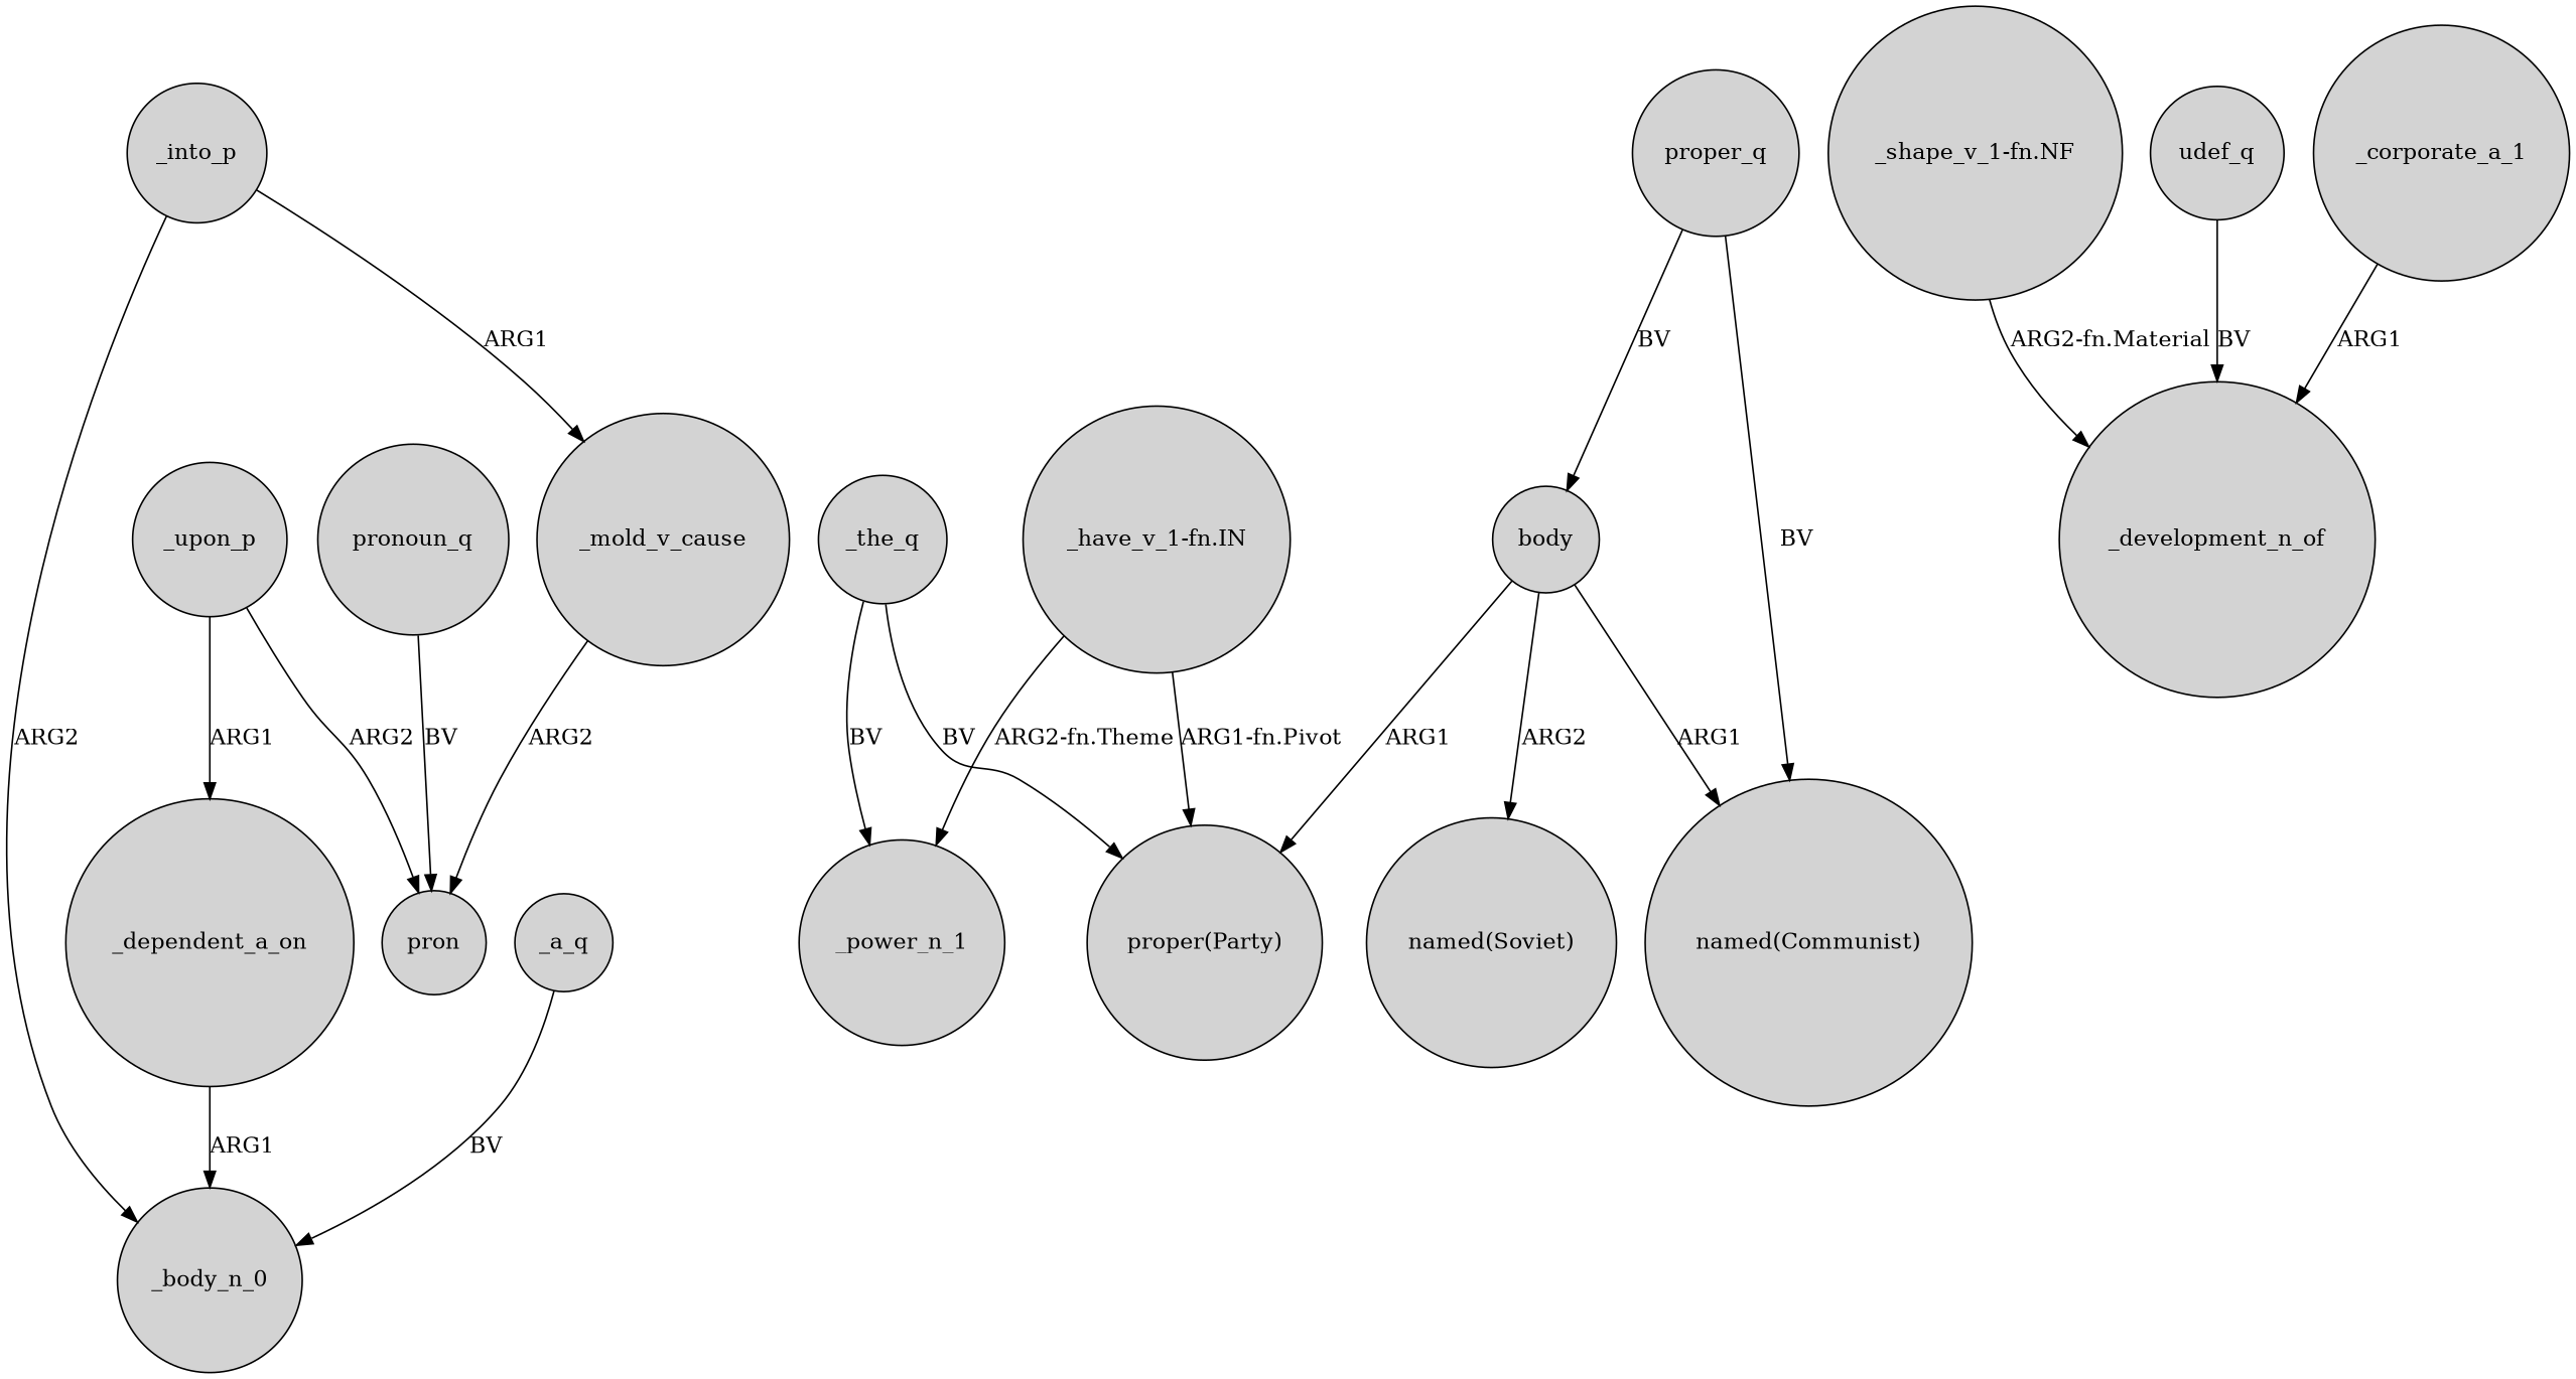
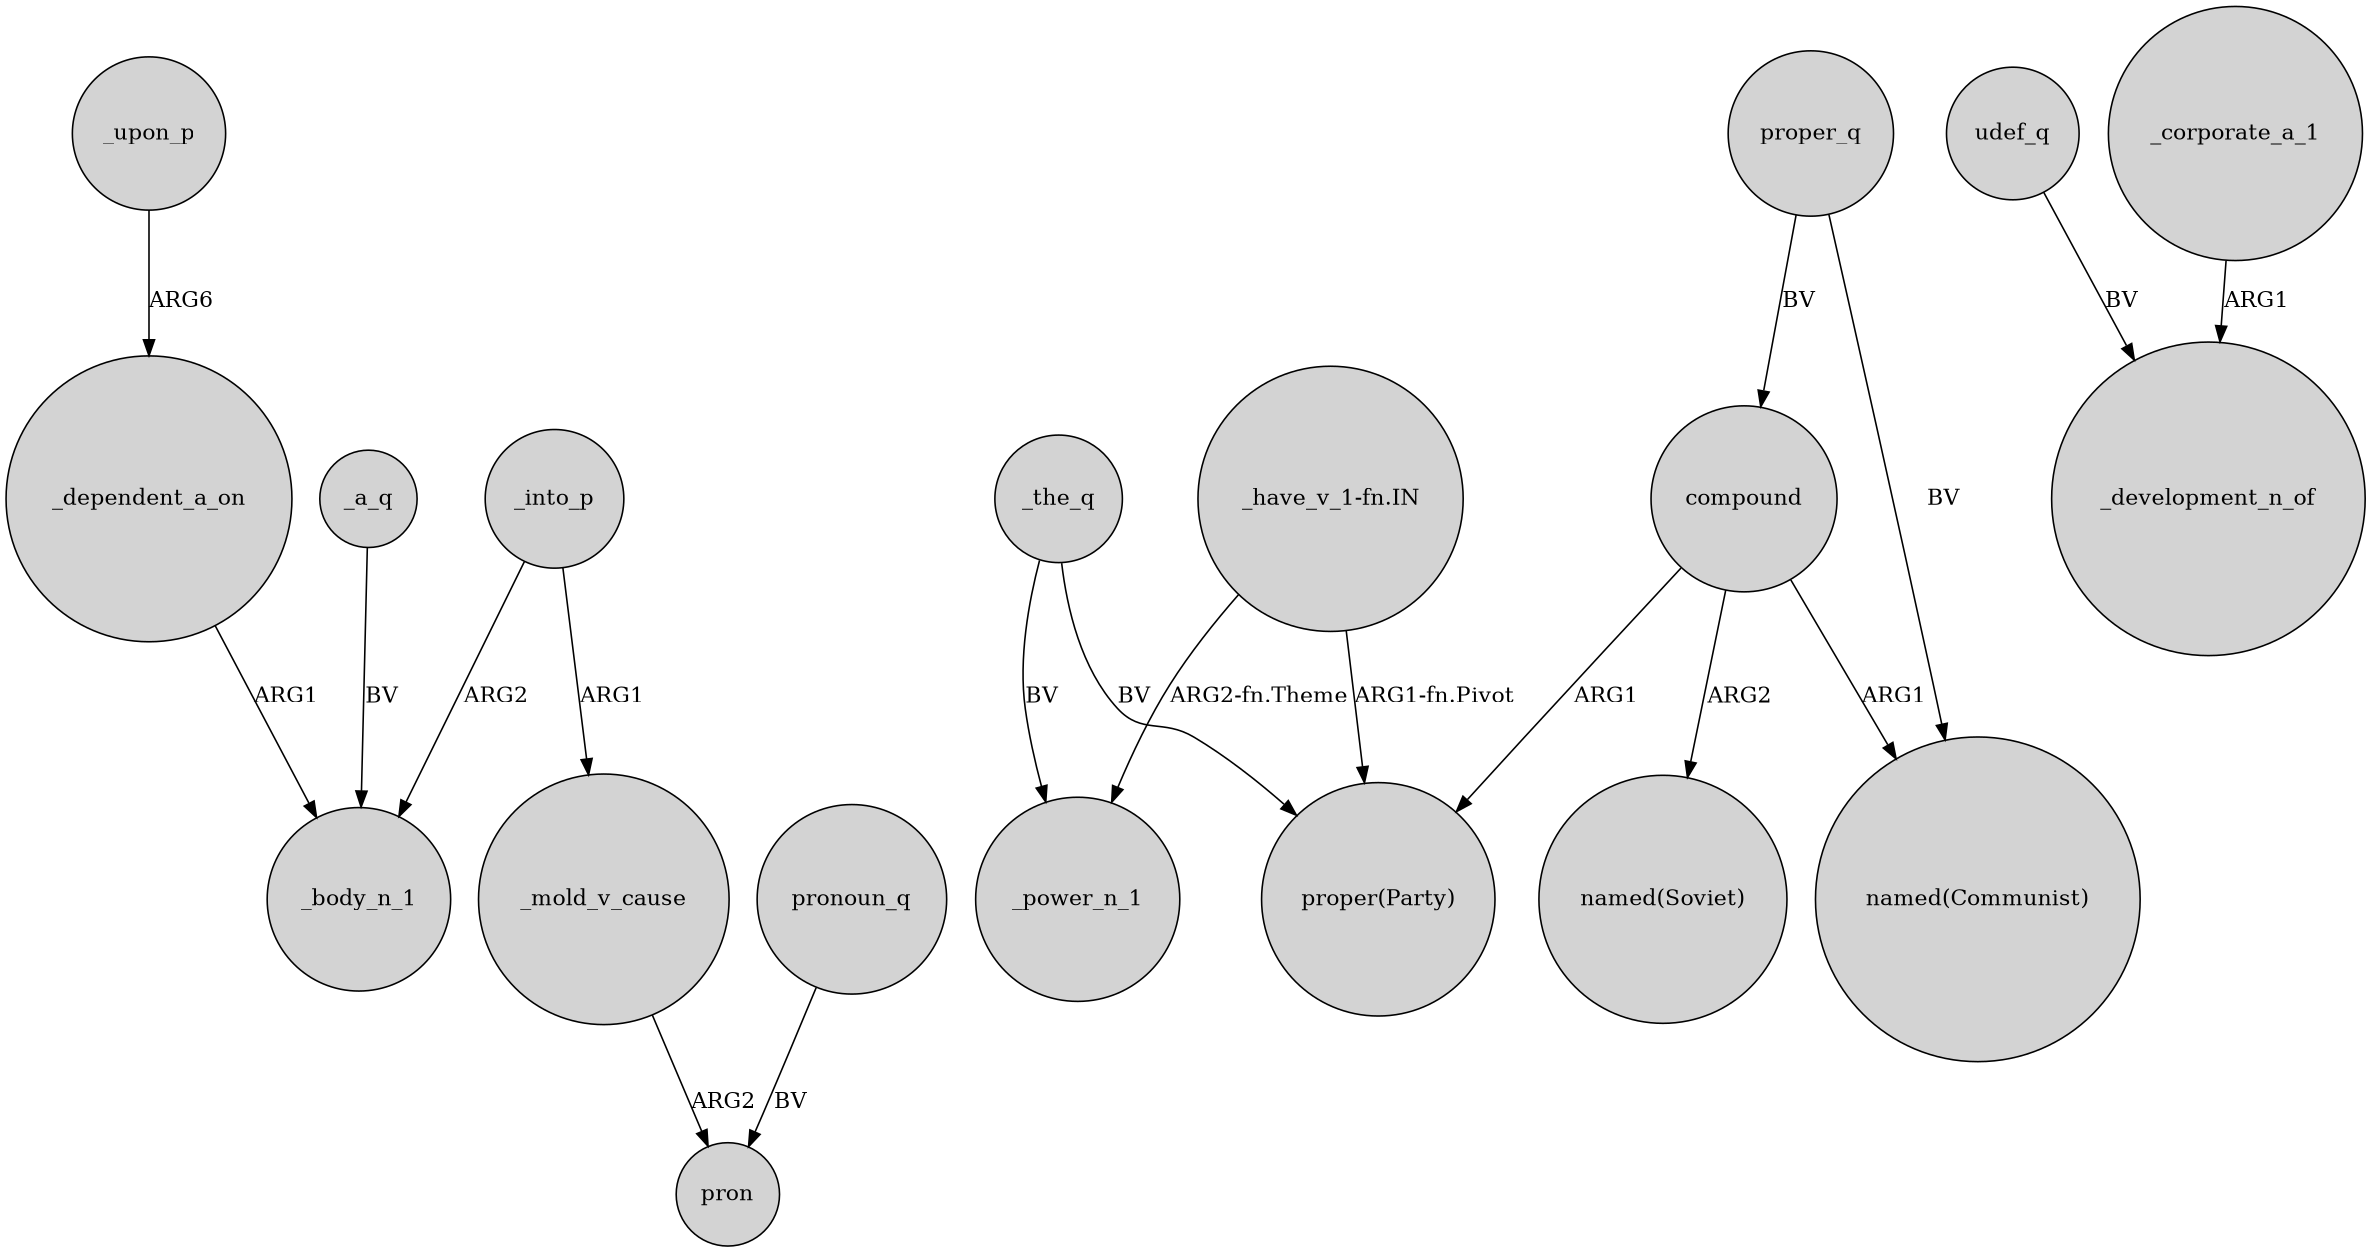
  digraph {
    node [shape=circle style=filled]
    _upon_p
    pron
    _dependent_a_on
-   _body_n_1 [label=_body_n_0]
+   _body_n_1
    _the_q
    _power_n_1
    n7 [label="proper(Party)"]
    _mold_v_cause
    _into_p
    "_have_v_1-fn.IN"
    proper_q
    "named(Communist)"
-   compound [label=body]
+   compound
    pronoun_q
    "named(Soviet)"
-   "_shape_v_1-fn.NF"
    _development_n_of
    udef_q
    _a_q
    _corporate_a_1
-   _upon_p -> pron [label=ARG2]
-   _upon_p -> _dependent_a_on [label=ARG1]
+   _upon_p -> _dependent_a_on [label=ARG6]
    _dependent_a_on -> _body_n_1 [label=ARG1]
    _the_q -> _power_n_1 [label=BV]
    _the_q -> n7 [label=BV]
    _mold_v_cause -> pron [label=ARG2]
    _into_p -> _body_n_1 [label=ARG2]
    _into_p -> _mold_v_cause [label=ARG1]
    "_have_v_1-fn.IN" -> _power_n_1 [label="ARG2-fn.Theme"]
    "_have_v_1-fn.IN" -> n7 [label="ARG1-fn.Pivot"]
    proper_q -> "named(Communist)" [label=BV]
    proper_q -> compound [label=BV]
    compound -> n7 [label=ARG1]
    compound -> "named(Communist)" [label=ARG1]
    compound -> "named(Soviet)" [label=ARG2]
    pronoun_q -> pron [label=BV]
-   "_shape_v_1-fn.NF" -> _development_n_of [label="ARG2-fn.Material"]
    udef_q -> _development_n_of [label=BV]
    _a_q -> _body_n_1 [label=BV]
    _corporate_a_1 -> _development_n_of [label=ARG1]
  }
